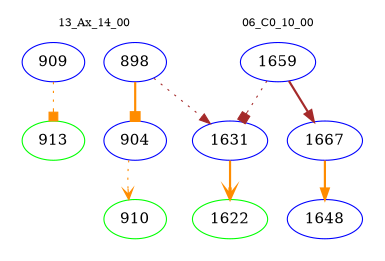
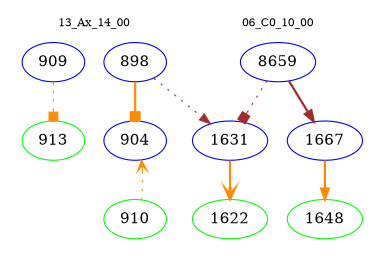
  digraph {
    node [color=blue]
    edge [arrowhead=box color=darkorange style=bold]
    n1 [label=898]
    n2 [label=904]
    n3 [label=909]
    n4 [color=green label=910]
    n5 [color=green label=913]
-   n6 [label=1659]
+   n6 [label=8659]
    n7 [label=1631]
    n8 [label=1667]
    n9 [color=green label=1622]
-   n10 [label=1648]
+   n10 [color=green label=1648]
    subgraph cluster_1 {
      color=white
      fontsize=10
      label="13_Ax_14_00"
      n1
      n2
      n3
      n4
      n5
    }
    subgraph cluster_2 {
      color=white
      fontsize=10
      label="06_C0_10_00"
      n6
      n7
      n8
      n9
      n10
    }
    n1 -> n2
    n1 -> n7 [arrowhead=normal color=brown style=dotted]
-   n2 -> n4 [arrowhead=vee style=dotted]
+   n4 -> n2 [arrowhead=vee style=dotted]
    n3 -> n5 [style=dotted]
    n6 -> n7 [color=brown style=dotted]
    n6 -> n8 [arrowhead=normal color=brown]
    n7 -> n9 [arrowhead=vee]
    n8 -> n10 [arrowhead=normal]
  }
